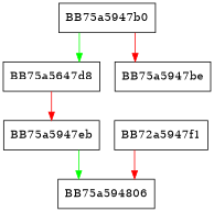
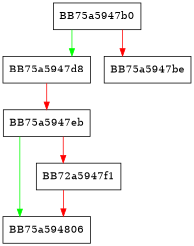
  digraph {
    splines=ortho
    node [shape=box]
    edge [color=red]
    BB75a5947b0
-   BB75a5947d8 [label=BB75a5647d8]
+   BB75a5947d8
    BB75a5947be
    BB75a5947eb
    BB75a594806
    n6 [label=BB72a5947f1]
    BB75a5947b0 -> BB75a5947d8 [color=green]
    BB75a5947b0 -> BB75a5947be
    BB75a5947d8 -> BB75a5947eb
    BB75a5947eb -> BB75a594806 [color=green]
+   BB75a5947eb -> n6
    n6 -> BB75a594806
  }
